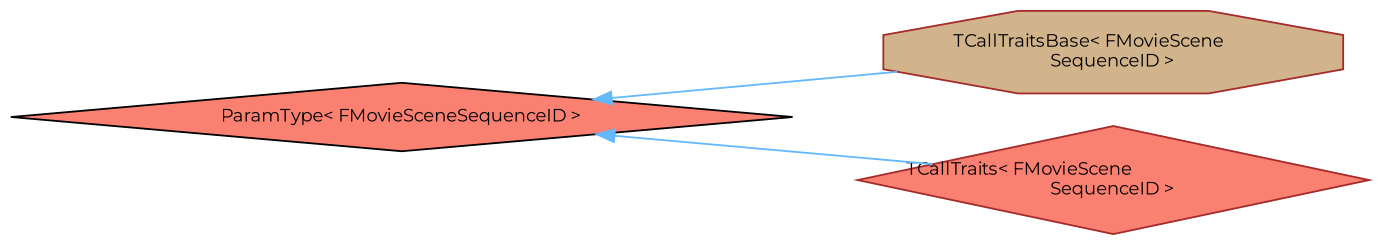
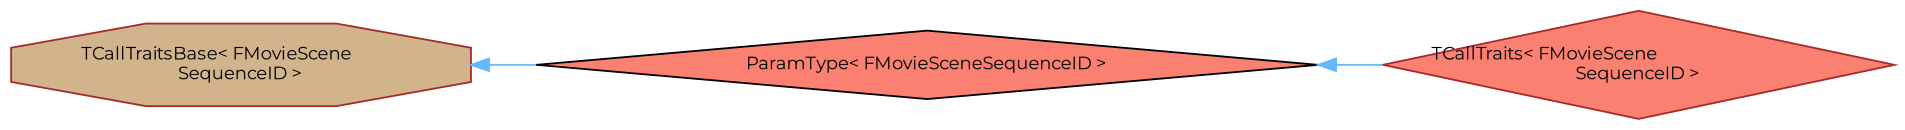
  digraph {
    fontname=Montserrat
    rankdir=LR
    node [color=brown fillcolor=salmon fontname=Montserrat fontsize=10 shape=diamond style=filled]
    edge [color=steelblue1 dir=back fontname=Montserrat fontsize=10 labelfontname=Helvetica labelfontsize=10 style=solid]
    n1 [fillcolor=tan height=0.2 label="TCallTraitsBase\< FMovieScene\lSequenceID \>" shape=octagon width=0.4]
    n2 [color=black height=0.2 label="ParamType\< FMovieSceneSequenceID \>" width=0.4]
    n3 [height=0.2 label="TCallTraits\< FMovieScene\lSequenceID \>" width=0.4]
-   n2 -> n1
+   n1 -> n2
    n2 -> n3
  }
